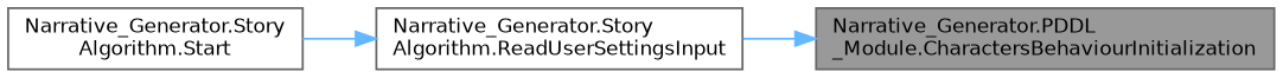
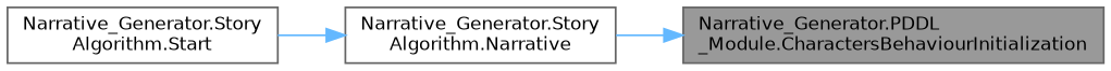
  digraph {
    rankdir=RL
    node [color=grey40 fillcolor=white fontname=Helvetica fontsize=10 shape=box style=filled]
    edge [color=steelblue1 dir=back fontname=Helvetica fontsize=10 labelfontname=Helvetica labelfontsize=10 style=solid]
    n1 [color=gray40 fillcolor=grey60 fontcolor=black height=0.2 label="Narrative_Generator.PDDL\l_Module.CharactersBehaviourInitialization" width=0.4]
-   n2 [height=0.2 label="Narrative_Generator.Story\lAlgorithm.ReadUserSettingsInput" width=0.4]
+   n2 [height=0.2 label="Narrative_Generator.Story\lAlgorithm.Narrative" width=0.4]
    n3 [height=0.2 label="Narrative_Generator.Story\lAlgorithm.Start" width=0.4]
    n1 -> n2
    n2 -> n3
  }
